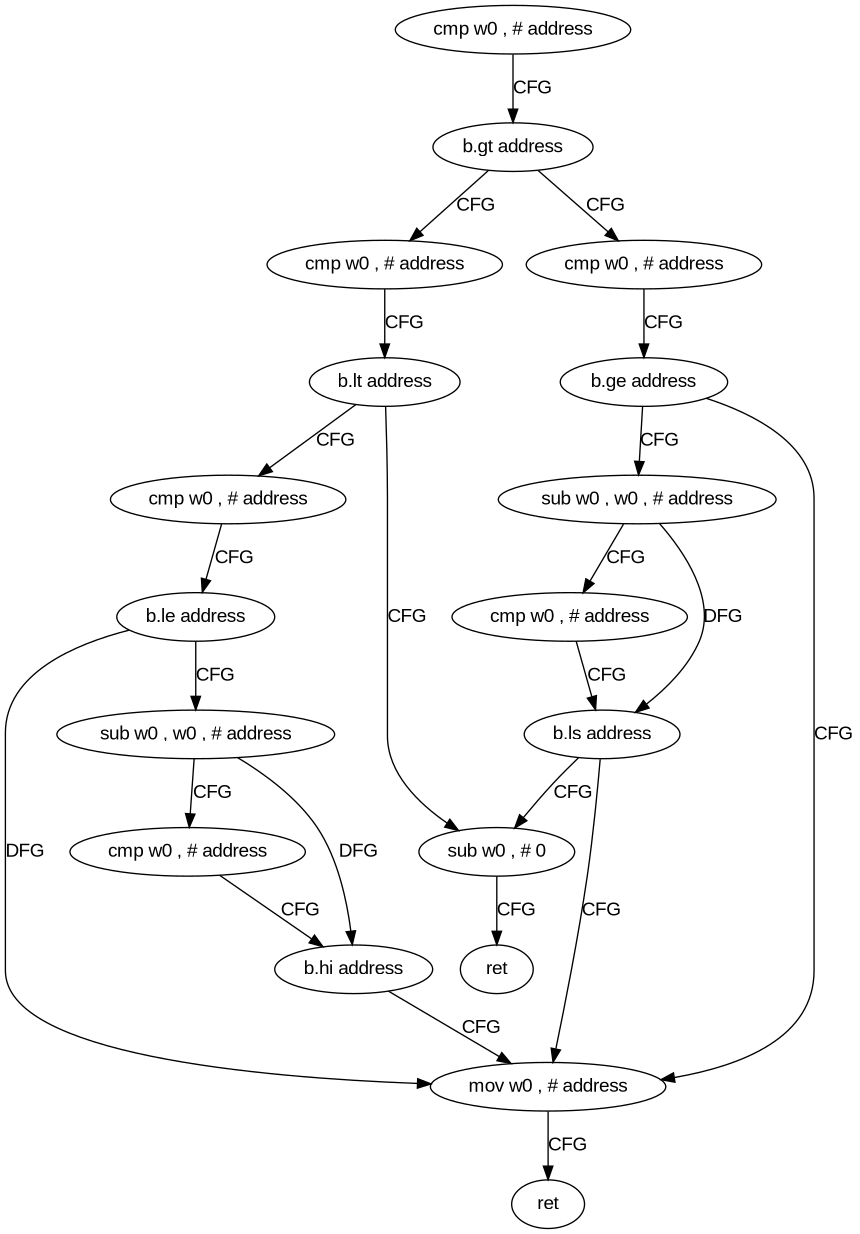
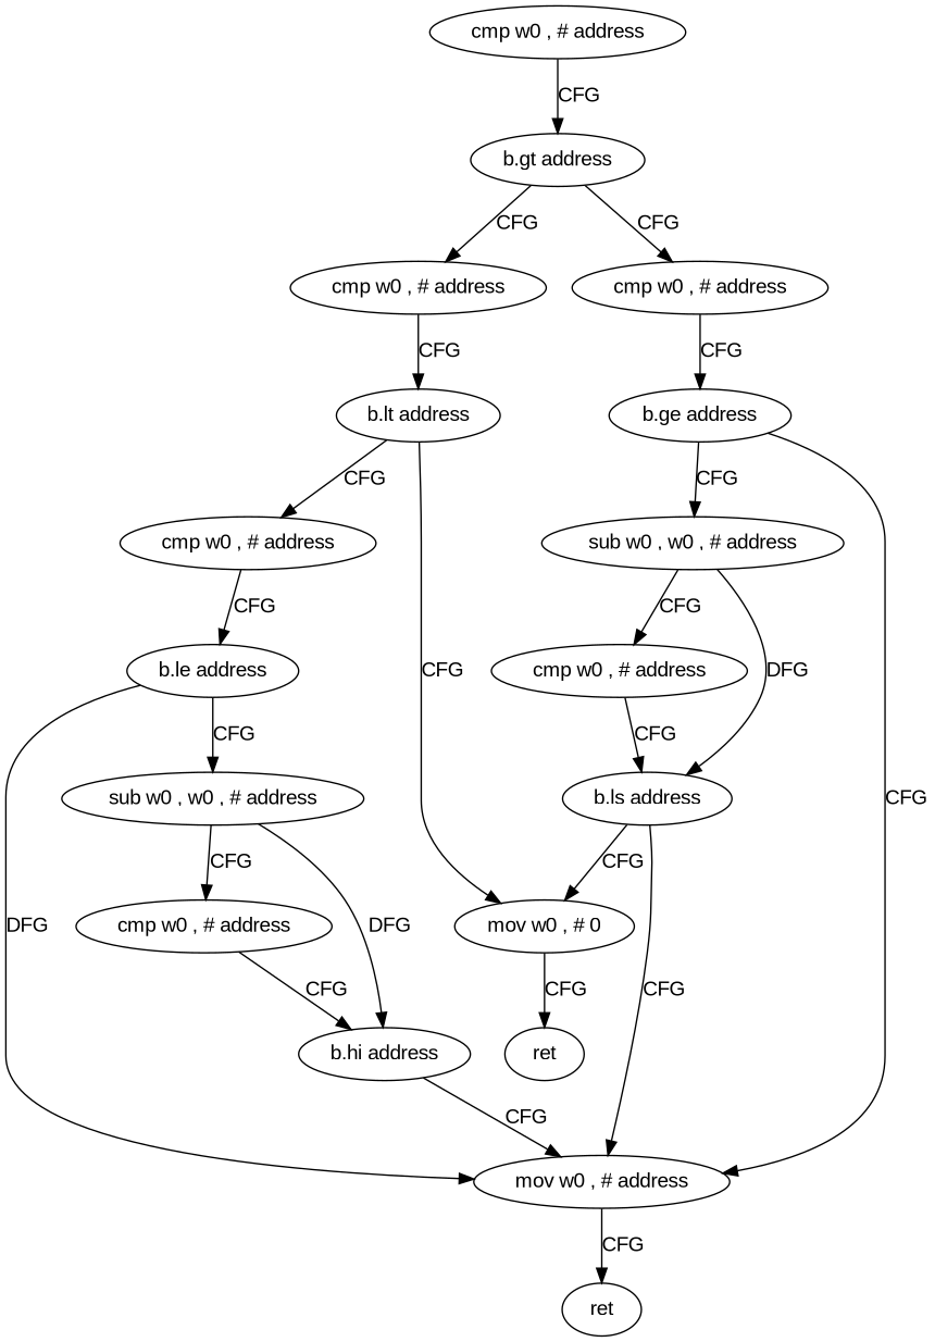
  digraph {
    fontname="Liberation Sans"
    node [fontname="Liberation Sans"]
    edge [fontname="Liberation Sans"]
    n1 [label="cmp w0 , # address"]
    n2 [label="b.gt address"]
    n3 [label="cmp w0 , # address"]
    n4 [label="cmp w0 , # address"]
    n5 [label="b.lt address"]
    n6 [label="b.ge address"]
-   n7 [label="sub w0 , # 0"]
+   n7 [label="mov w0 , # 0"]
    n8 [label="cmp w0 , # address"]
    n9 [label="mov w0 , # address"]
    n10 [label="sub w0 , w0 , # address"]
    n11 [label=ret]
    n12 [label="b.le address"]
    n13 [label="sub w0 , w0 , # address"]
    n14 [label=ret]
    n15 [label="cmp w0 , # address"]
    n16 [label="b.ls address"]
    n17 [label="cmp w0 , # address"]
    n18 [label="b.hi address"]
    n1 -> n2 [label=CFG]
    n2 -> n3 [label=CFG]
    n2 -> n4 [label=CFG]
    n3 -> n5 [label=CFG]
    n4 -> n6 [label=CFG]
    n5 -> n7 [label=CFG]
    n5 -> n8 [label=CFG]
    n6 -> n9 [label=CFG]
    n6 -> n10 [label=CFG]
    n7 -> n11 [label=CFG]
    n8 -> n12 [label=CFG]
    n9 -> n14 [label=CFG]
    n10 -> n15 [label=CFG]
    n10 -> n16 [label=DFG]
    n12 -> n9 [label=DFG]
    n12 -> n13 [label=CFG]
    n13 -> n17 [label=CFG]
    n13 -> n18 [label=DFG]
    n15 -> n16 [label=CFG]
    n16 -> n7 [label=CFG]
    n16 -> n9 [label=CFG]
    n17 -> n18 [label=CFG]
    n18 -> n9 [label=CFG]
  }
